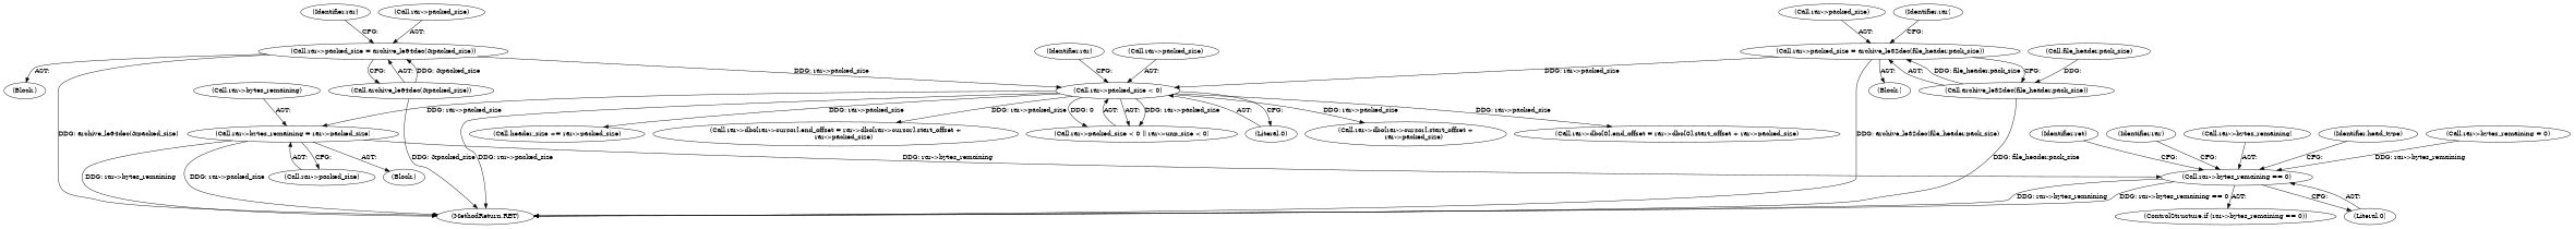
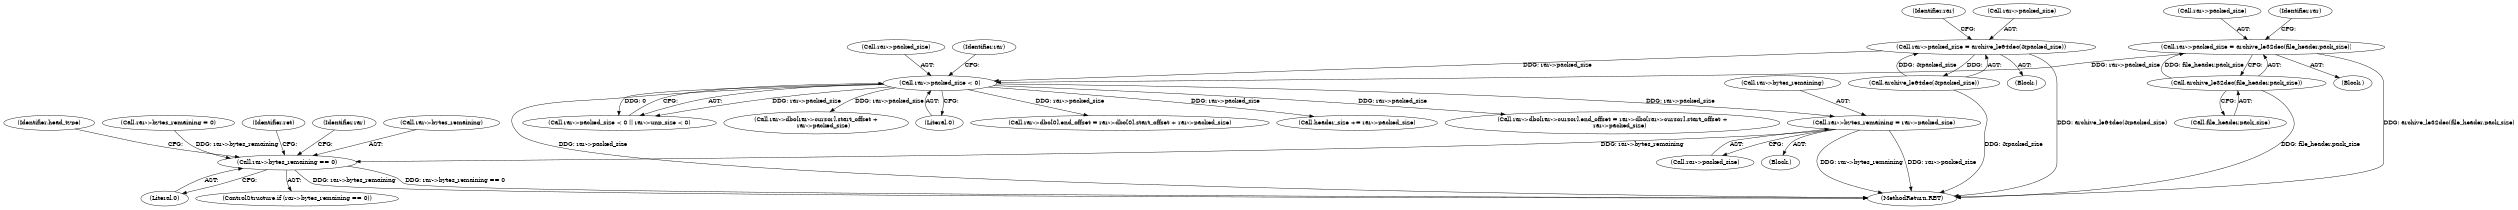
  digraph {
    n1 [label="(Call,rar->bytes_remaining = rar->packed_size)"]
    n2 [label="(Call,rar->bytes_remaining == 0)"]
    n3 [label="(Call,rar->packed_size)"]
    n4 [label="(Block,)"]
    n5 [label="(MethodReturn,RET)"]
    n6 [label="(Literal,0)"]
    n7 [label="(ControlStructure,if (rar->bytes_remaining == 0))"]
    n8 [label="(Call,rar->packed_size < 0)"]
    n9 [label="(Call,header_size += rar->packed_size)"]
    n10 [label="(Call,rar->dbo[rar->cursor].end_offset = rar->dbo[rar->cursor].start_offset +\n        rar->packed_size)"]
    n11 [label="(Call,rar->packed_size < 0 || rar->unp_size < 0)"]
    n12 [label="(Literal,0)"]
    n13 [label="(Call,rar->dbo[rar->cursor].start_offset +\n        rar->packed_size)"]
    n14 [label="(Call,rar->dbo[0].end_offset = rar->dbo[0].start_offset + rar->packed_size)"]
    n15 [label="(Call,rar->packed_size = archive_le64dec(&packed_size))"]
    n16 [label="(Call,archive_le64dec(&packed_size))"]
    n17 [label="(Block,)"]
    n18 [label="(Call,rar->packed_size = archive_le32dec(file_header.pack_size))"]
    n19 [label="(Call,archive_le32dec(file_header.pack_size))"]
    n20 [label="(Block,)"]
    n21 [label="(Call,file_header.pack_size)"]
    n22 [label="(Call,rar->bytes_remaining)"]
    n23 [label="(Call,rar->packed_size)"]
    n24 [label="(Identifier,rar)"]
    n25 [label="(Identifier,rar)"]
    n26 [label="(Identifier,rar)"]
    n27 [label="(Call,rar->bytes_remaining)"]
    n28 [label="(Identifier,head_type)"]
    n29 [label="(Call,rar->packed_size)"]
    n30 [label="(Call,rar->bytes_remaining = 0)"]
    n31 [label="(Call,rar->packed_size)"]
    n32 [label="(Identifier,ret)"]
    n33 [label="(Identifier,rar)"]
    n1 -> n2 [label="DDG: rar->bytes_remaining"]
    n1 -> n3 [label="CFG: "]
    n1 -> n4 [label="AST: "]
    n1 -> n5 [label="DDG: rar->bytes_remaining"]
    n1 -> n5 [label="DDG: rar->packed_size"]
    n2 -> n5 [label="DDG: rar->bytes_remaining"]
    n2 -> n5 [label="DDG: rar->bytes_remaining == 0"]
    n2 -> n6 [label="CFG: "]
    n2 -> n7 [label="AST: "]
    n3 -> n1 [label="AST: "]
    n6 -> n2 [label="AST: "]
    n8 -> n1 [label="DDG: rar->packed_size"]
    n8 -> n5 [label="DDG: rar->packed_size"]
    n8 -> n9 [label="DDG: rar->packed_size"]
    n8 -> n10 [label="DDG: rar->packed_size"]
    n8 -> n11 [label="AST: "]
    n8 -> n11 [label="DDG: rar->packed_size"]
    n8 -> n11 [label="DDG: 0"]
    n8 -> n12 [label="CFG: "]
    n8 -> n13 [label="DDG: rar->packed_size"]
    n8 -> n14 [label="DDG: rar->packed_size"]
-   n11 -> n8 [label="AST: "]
+   n11 -> n8 [label="CFG: "]
    n12 -> n8 [label="AST: "]
    n15 -> n5 [label="DDG: archive_le64dec(&packed_size)"]
    n15 -> n8 [label="DDG: rar->packed_size"]
-   n15 -> n16 [label="CFG: "]
+   n15 -> n16 [label="DDG: "]
    n15 -> n17 [label="AST: "]
    n16 -> n5 [label="DDG: &packed_size"]
    n16 -> n15 [label="AST: "]
    n16 -> n15 [label="DDG: &packed_size"]
    n18 -> n5 [label="DDG: archive_le32dec(file_header.pack_size)"]
    n18 -> n8 [label="DDG: rar->packed_size"]
    n18 -> n19 [label="CFG: "]
    n18 -> n20 [label="AST: "]
    n19 -> n5 [label="DDG: file_header.pack_size"]
    n19 -> n18 [label="AST: "]
    n19 -> n18 [label="DDG: file_header.pack_size"]
-   n21 -> n19 [label="DDG: "]
+   n19 -> n21 [label="CFG: "]
+   n21 -> n19 [label="AST: "]
    n22 -> n1 [label="AST: "]
    n23 -> n18 [label="AST: "]
    n24 -> n18 [label="CFG: "]
    n25 -> n15 [label="CFG: "]
    n26 -> n2 [label="CFG: "]
    n27 -> n2 [label="AST: "]
    n28 -> n2 [label="CFG: "]
    n29 -> n8 [label="AST: "]
    n30 -> n2 [label="DDG: rar->bytes_remaining"]
    n31 -> n15 [label="AST: "]
    n32 -> n2 [label="CFG: "]
    n33 -> n8 [label="CFG: "]
  }
